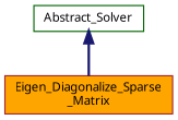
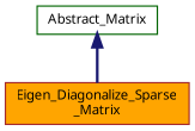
  digraph {
    fontname="Noto Sans"
    node [fontname="Noto Sans" fontsize=10 shape=record style=filled]
    n1 [color=brown fillcolor=orange fontcolor=black height=0.2 label="Eigen_Diagonalize_Sparse\l_Matrix" width=0.4]
-   n2 [color=darkgreen fillcolor=white height=0.2 label=Abstract_Solver width=0.4]
+   n2 [color=darkgreen fillcolor=white height=0.2 label=Abstract_Matrix width=0.4]
    n2 -> n1 [color=midnightblue dir=back fontname="Noto Sans" fontsize=10 labelfontname=Helvetica labelfontsize=10 style=bold]
  }
